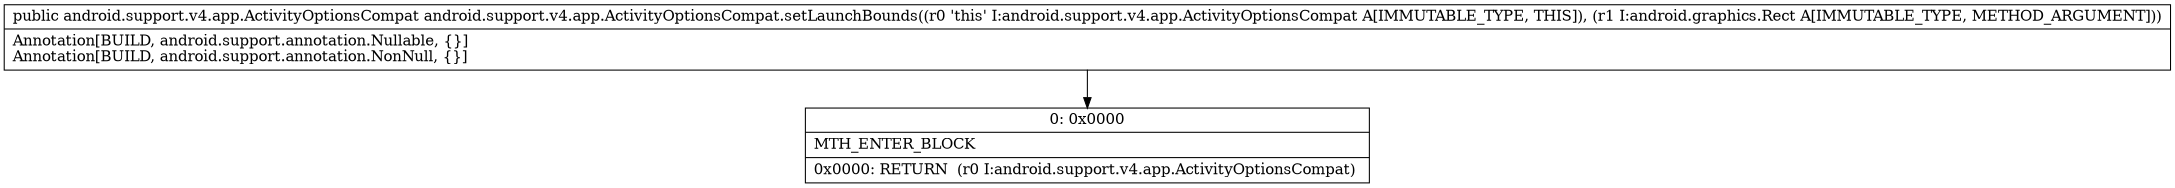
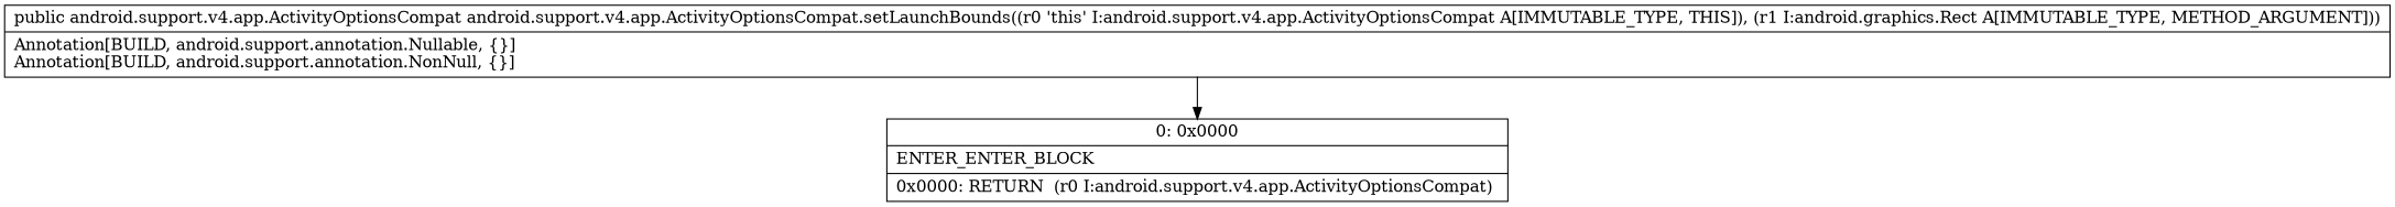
  digraph {
    node [shape=record]
-   n1 [label="{0\:\ 0x0000|MTH_ENTER_BLOCK\l|0x0000: RETURN  (r0 I:android.support.v4.app.ActivityOptionsCompat) \l}"]
+   n1 [label="{0\:\ 0x0000|ENTER_ENTER_BLOCK\l|0x0000: RETURN  (r0 I:android.support.v4.app.ActivityOptionsCompat) \l}"]
    n2 [label="{public android.support.v4.app.ActivityOptionsCompat android.support.v4.app.ActivityOptionsCompat.setLaunchBounds((r0 'this' I:android.support.v4.app.ActivityOptionsCompat A[IMMUTABLE_TYPE, THIS]), (r1 I:android.graphics.Rect A[IMMUTABLE_TYPE, METHOD_ARGUMENT]))  | Annotation[BUILD, android.support.annotation.Nullable, \{\}]\lAnnotation[BUILD, android.support.annotation.NonNull, \{\}]\l}"]
    n2 -> n1
  }
